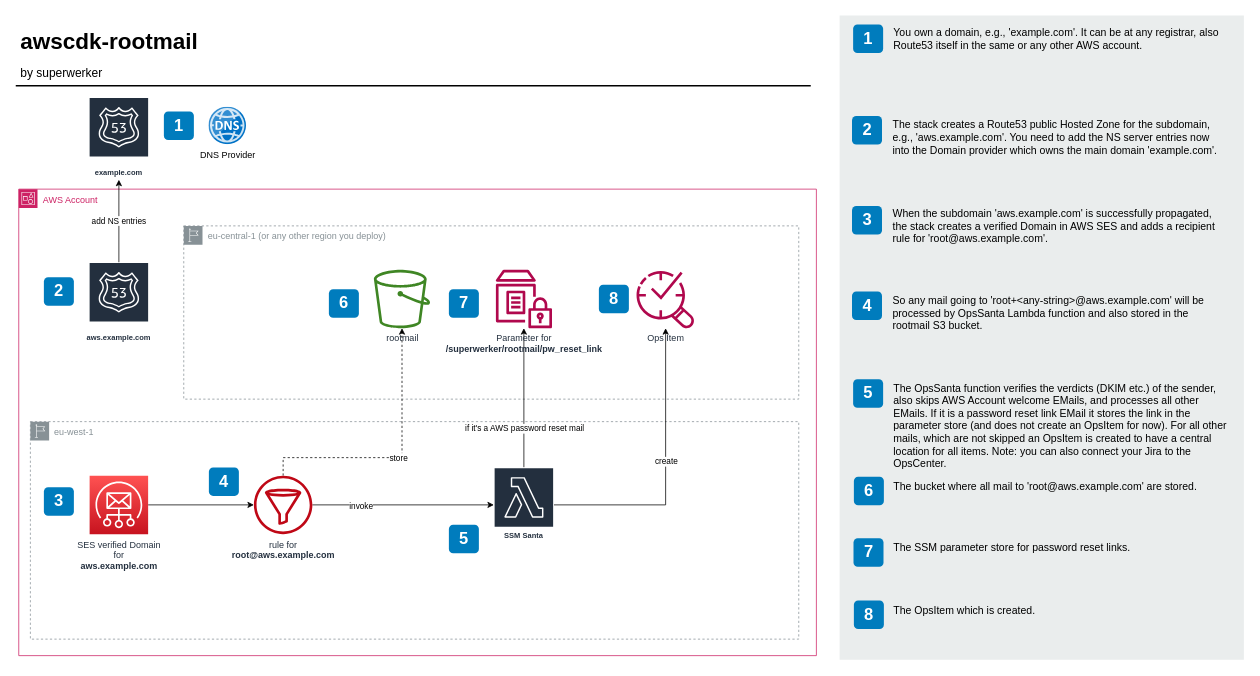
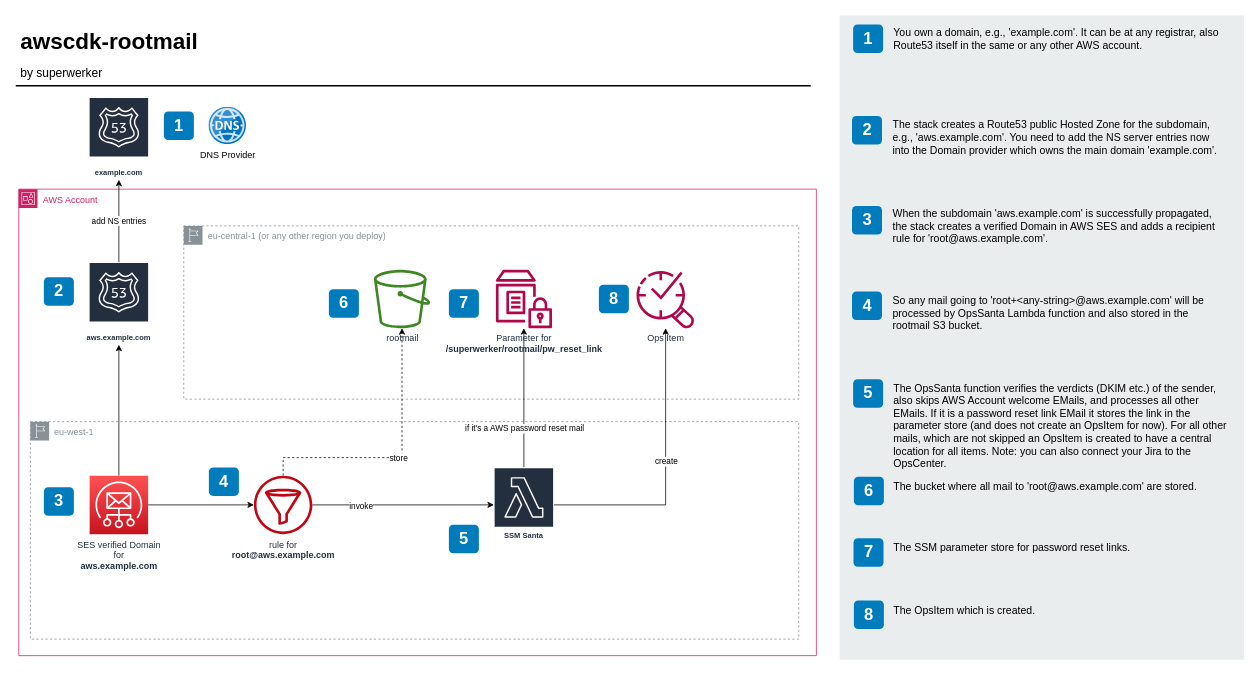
  <mxCell id="0" />
  <mxCell id="1" parent="0" />
  <mxCell id="2" value="1" style="rounded=1;whiteSpace=wrap;html=1;fillColor=#007CBD;strokeColor=none;fontColor=#FFFFFF;fontStyle=1;fontSize=22;" parent="1" vertex="1"><mxGeometry x="218" y="148" width="40" height="38" as="geometry" /></mxCell>
  <mxCell id="3" value="awscdk-rootmail" style="text;html=1;resizable=0;points=[];autosize=1;align=left;verticalAlign=top;spacingTop=-4;fontSize=30;fontStyle=1" parent="1" vertex="1"><mxGeometry x="24.5" y="33.5" width="260" height="40" as="geometry" /></mxCell>
  <mxCell id="4" value="by superwerker" style="text;html=1;resizable=0;points=[];autosize=1;align=left;verticalAlign=top;spacingTop=-4;fontSize=16;" parent="1" vertex="1"><mxGeometry x="24.5" y="83.5" width="130" height="30" as="geometry" /></mxCell>
  <mxCell id="5" value="" style="line;strokeWidth=2;html=1;fontSize=14;" parent="1" vertex="1"><mxGeometry x="20.5" y="108.5" width="1060" height="10" as="geometry" /></mxCell>
  <mxCell id="6" value="" style="rounded=0;whiteSpace=wrap;html=1;fillColor=#EAEDED;fontSize=22;fontColor=#FFFFFF;strokeColor=none;labelBackgroundColor=none;" parent="1" vertex="1"><mxGeometry x="1119" y="20" width="539" height="859" as="geometry" /></mxCell>
  <mxCell id="7" value="1" style="rounded=1;whiteSpace=wrap;html=1;fillColor=#007CBD;strokeColor=none;fontColor=#FFFFFF;fontStyle=1;fontSize=22;labelBackgroundColor=none;" parent="1" vertex="1"><mxGeometry x="1137" y="32" width="40" height="38" as="geometry" /></mxCell>
  <mxCell id="8" value="2" style="rounded=1;whiteSpace=wrap;html=1;fillColor=#007CBD;strokeColor=none;fontColor=#FFFFFF;fontStyle=1;fontSize=22;labelBackgroundColor=none;" parent="1" vertex="1"><mxGeometry x="1135.5" y="154" width="40" height="38" as="geometry" /></mxCell>
  <mxCell id="9" value="3" style="rounded=1;whiteSpace=wrap;html=1;fillColor=#007CBD;strokeColor=none;fontColor=#FFFFFF;fontStyle=1;fontSize=22;labelBackgroundColor=none;" parent="1" vertex="1"><mxGeometry x="1135.5" y="274" width="40" height="38" as="geometry" /></mxCell>
  <mxCell id="10" value="4" style="rounded=1;whiteSpace=wrap;html=1;fillColor=#007CBD;strokeColor=none;fontColor=#FFFFFF;fontStyle=1;fontSize=22;labelBackgroundColor=none;" parent="1" vertex="1"><mxGeometry x="1135.5" y="388" width="40" height="38" as="geometry" /></mxCell>
  <mxCell id="11" value="5" style="rounded=1;whiteSpace=wrap;html=1;fillColor=#007CBD;strokeColor=none;fontColor=#FFFFFF;fontStyle=1;fontSize=22;labelBackgroundColor=none;" parent="1" vertex="1"><mxGeometry x="1137" y="505" width="40" height="38" as="geometry" /></mxCell>
  <mxCell id="12" value="6" style="rounded=1;whiteSpace=wrap;html=1;fillColor=#007CBD;strokeColor=none;fontColor=#FFFFFF;fontStyle=1;fontSize=22;labelBackgroundColor=none;" parent="1" vertex="1"><mxGeometry x="1138" y="635" width="40" height="38" as="geometry" /></mxCell>
  <mxCell id="13" value="7" style="rounded=1;whiteSpace=wrap;html=1;fillColor=#007CBD;strokeColor=none;fontColor=#FFFFFF;fontStyle=1;fontSize=22;labelBackgroundColor=none;" parent="1" vertex="1"><mxGeometry x="1137.5" y="717" width="40" height="38" as="geometry" /></mxCell>
  <mxCell id="14" value="8" style="rounded=1;whiteSpace=wrap;html=1;fillColor=#007CBD;strokeColor=none;fontColor=#FFFFFF;fontStyle=1;fontSize=22;labelBackgroundColor=none;" parent="1" vertex="1"><mxGeometry x="1138" y="800" width="40" height="38" as="geometry" /></mxCell>
  <mxCell id="15" value="&lt;span&gt;You own a domain, e.g., 'example.com'. It can be at any registrar, also Route53 itself in the same or any other AWS account.&lt;/span&gt;" style="text;html=1;align=left;verticalAlign=top;spacingTop=-4;fontSize=14;labelBackgroundColor=none;whiteSpace=wrap;" parent="1" vertex="1"><mxGeometry x="1188.5" y="31.5" width="449" height="118" as="geometry" /></mxCell>
  <mxCell id="16" value="The stack creates a Route53 public Hosted Zone for the subdomain, e.g., 'aws.example.com'. You need to add the NS server entries now into the Domain provider which owns the main domain 'example.com'." style="text;html=1;align=left;verticalAlign=top;spacingTop=-4;fontSize=14;labelBackgroundColor=none;whiteSpace=wrap;" parent="1" vertex="1"><mxGeometry x="1187.5" y="154.5" width="450" height="115" as="geometry" /></mxCell>
  <mxCell id="17" value="&lt;span&gt;When the subdomain 'aws.example.com' is successfully propagated, the stack creates a verified Domain in AWS SES and adds a recipient rule for 'root@aws.example.com'. &lt;br&gt;&lt;/span&gt;" style="text;html=1;align=left;verticalAlign=top;spacingTop=-4;fontSize=14;labelBackgroundColor=none;whiteSpace=wrap;" parent="1" vertex="1"><mxGeometry x="1187.5" y="272.5" width="450" height="117" as="geometry" /></mxCell>
  <mxCell id="18" value="So any mail going to 'root+&amp;lt;any-string&amp;gt;@aws.example.com' will be processed by OpsSanta Lambda function and also stored in the rootmail S3 bucket." style="text;html=1;align=left;verticalAlign=top;spacingTop=-4;fontSize=14;labelBackgroundColor=none;whiteSpace=wrap;" parent="1" vertex="1"><mxGeometry x="1187.5" y="388.5" width="450" height="121" as="geometry" /></mxCell>
  <mxCell id="19" value="&lt;span&gt;The OpsSanta function verifies the verdicts (DKIM etc.) of the sender, also skips AWS Account welcome EMails, and processes all other EMails. If it is a password reset link EMail it stores the link in the parameter store (and does not create an OpsItem for now). For all other mails, which are not skipped an OpsItem is created to have a central location for all items. Note: you can also connect your Jira to the OpsCenter.&lt;/span&gt;" style="text;html=1;align=left;verticalAlign=top;spacingTop=-4;fontSize=14;labelBackgroundColor=none;whiteSpace=wrap;" parent="1" vertex="1"><mxGeometry x="1188.5" y="505.5" width="449" height="123.5" as="geometry" /></mxCell>
  <mxCell id="20" value="&lt;span&gt;The bucket where all mail to 'root@aws.example.com' are stored.&lt;/span&gt;" style="text;html=1;align=left;verticalAlign=top;spacingTop=-4;fontSize=14;labelBackgroundColor=none;whiteSpace=wrap;" parent="1" vertex="1"><mxGeometry x="1188.5" y="636.5" width="450" height="62.5" as="geometry" /></mxCell>
  <mxCell id="21" value="&lt;span&gt;The SSM parameter store for password reset links.&lt;/span&gt;" style="text;html=1;align=left;verticalAlign=top;spacingTop=-4;fontSize=14;labelBackgroundColor=none;whiteSpace=wrap;" parent="1" vertex="1"><mxGeometry x="1188.5" y="717.5" width="449" height="47.5" as="geometry" /></mxCell>
  <mxCell id="22" value="&lt;span&gt;The OpsItem which is created.&lt;/span&gt;" style="text;html=1;align=left;verticalAlign=top;spacingTop=-4;fontSize=14;labelBackgroundColor=none;whiteSpace=wrap;" parent="1" vertex="1"><mxGeometry x="1188.5" y="801.5" width="449" height="48.5" as="geometry" /></mxCell>
  <mxCell id="23" value="AWS Account" style="points=[[0,0],[0.25,0],[0.5,0],[0.75,0],[1,0],[1,0.25],[1,0.5],[1,0.75],[1,1],[0.75,1],[0.5,1],[0.25,1],[0,1],[0,0.75],[0,0.5],[0,0.25]];outlineConnect=0;gradientColor=none;html=1;whiteSpace=wrap;fontSize=12;fontStyle=0;container=1;pointerEvents=0;collapsible=0;recursiveResize=0;shape=mxgraph.aws4.group;grIcon=mxgraph.aws4.group_account;strokeColor=#CD2264;fillColor=none;verticalAlign=top;align=left;spacingLeft=30;fontColor=#CD2264;dashed=0;" vertex="1" parent="1"><mxGeometry x="24.5" y="251.5" width="1063.5" height="622" as="geometry" /></mxCell>
  <mxCell id="24" value="eu-west-1" style="sketch=0;outlineConnect=0;gradientColor=none;html=1;whiteSpace=wrap;fontSize=12;fontStyle=0;shape=mxgraph.aws4.group;grIcon=mxgraph.aws4.group_region;strokeColor=#879196;fillColor=none;verticalAlign=top;align=left;spacingLeft=30;fontColor=#879196;dashed=1;" vertex="1" parent="23"><mxGeometry x="15.5" y="310" width="1024.5" height="290" as="geometry" /></mxCell>
  <mxCell id="25" value="eu-central-1 (or any other region you deploy)" style="sketch=0;outlineConnect=0;gradientColor=none;html=1;whiteSpace=wrap;fontSize=12;fontStyle=0;shape=mxgraph.aws4.group;grIcon=mxgraph.aws4.group_region;strokeColor=#879196;fillColor=none;verticalAlign=top;align=left;spacingLeft=30;fontColor=#879196;dashed=1;" vertex="1" parent="23"><mxGeometry x="220" y="49" width="820" height="231" as="geometry" /></mxCell>
  <mxCell id="26" value="aws.example.com" style="sketch=0;outlineConnect=0;fontColor=#232F3E;gradientColor=none;strokeColor=#ffffff;fillColor=#232F3E;dashed=0;verticalLabelPosition=middle;verticalAlign=bottom;align=center;html=1;whiteSpace=wrap;fontSize=10;fontStyle=1;spacing=3;shape=mxgraph.aws4.productIcon;prIcon=mxgraph.aws4.route_53;" vertex="1" parent="23"><mxGeometry x="93.5" y="97.5" width="80" height="110" as="geometry" /></mxCell>
  <mxCell id="27" value="rootmail" style="sketch=0;outlineConnect=0;fontColor=#232F3E;gradientColor=none;fillColor=#3F8624;strokeColor=none;dashed=0;verticalLabelPosition=bottom;verticalAlign=top;align=center;html=1;fontSize=12;fontStyle=0;aspect=fixed;pointerEvents=1;shape=mxgraph.aws4.bucket;" vertex="1" parent="23"><mxGeometry x="473.5" y="107.5" width="75" height="78" as="geometry" /></mxCell>
  <mxCell id="28" value="" style="edgeStyle=orthogonalEdgeStyle;rounded=0;orthogonalLoop=1;jettySize=auto;html=1;" edge="1" parent="23" source="30" target="34"><mxGeometry relative="1" as="geometry" /></mxCell>
+ <mxCell id="29" value="" style="edgeStyle=orthogonalEdgeStyle;rounded=0;orthogonalLoop=1;jettySize=auto;html=1;" edge="1" parent="23" source="30" target="26"><mxGeometry relative="1" as="geometry" /></mxCell>
  <mxCell id="30" value="SES verified Domain&lt;br&gt;for&lt;br&gt;&lt;b&gt;aws.example.com&lt;/b&gt;" style="sketch=0;points=[[0,0,0],[0.25,0,0],[0.5,0,0],[0.75,0,0],[1,0,0],[0,1,0],[0.25,1,0],[0.5,1,0],[0.75,1,0],[1,1,0],[0,0.25,0],[0,0.5,0],[0,0.75,0],[1,0.25,0],[1,0.5,0],[1,0.75,0]];outlineConnect=0;fontColor=#232F3E;gradientColor=#FF5252;gradientDirection=north;fillColor=#C7131F;strokeColor=#ffffff;dashed=0;verticalLabelPosition=bottom;verticalAlign=top;align=center;html=1;fontSize=12;fontStyle=0;aspect=fixed;shape=mxgraph.aws4.resourceIcon;resIcon=mxgraph.aws4.simple_email_service;" vertex="1" parent="23"><mxGeometry x="94.5" y="382" width="78" height="78" as="geometry" /></mxCell>
  <mxCell id="31" value="store" style="edgeStyle=orthogonalEdgeStyle;rounded=0;orthogonalLoop=1;jettySize=auto;html=1;dashed=1;" edge="1" parent="23" source="34" target="27"><mxGeometry relative="1" as="geometry"><Array as="points"><mxPoint x="353" y="358" /><mxPoint x="511" y="358" /></Array></mxGeometry></mxCell>
  <mxCell id="32" value="" style="edgeStyle=orthogonalEdgeStyle;rounded=0;orthogonalLoop=1;jettySize=auto;html=1;" edge="1" parent="23" source="34" target="39"><mxGeometry relative="1" as="geometry" /></mxCell>
  <mxCell id="33" value="invoke" style="edgeLabel;html=1;align=center;verticalAlign=middle;resizable=0;points=[];" vertex="1" connectable="0" parent="32"><mxGeometry x="-0.47" relative="1" as="geometry"><mxPoint y="1" as="offset" /></mxGeometry></mxCell>
  <mxCell id="34" value="rule for&lt;br&gt;&lt;b&gt;root@aws.example.com&lt;/b&gt;" style="sketch=0;outlineConnect=0;fontColor=#232F3E;gradientColor=none;fillColor=#BF0816;strokeColor=none;dashed=0;verticalLabelPosition=bottom;verticalAlign=top;align=center;html=1;fontSize=12;fontStyle=0;aspect=fixed;pointerEvents=1;shape=mxgraph.aws4.filtering_rule;" vertex="1" parent="23"><mxGeometry x="313.5" y="382" width="78" height="78" as="geometry" /></mxCell>
  <mxCell id="35" value="" style="edgeStyle=orthogonalEdgeStyle;rounded=0;orthogonalLoop=1;jettySize=auto;html=1;" edge="1" parent="23" source="39" target="40"><mxGeometry relative="1" as="geometry" /></mxCell>
  <mxCell id="36" value="create" style="edgeLabel;html=1;align=center;verticalAlign=middle;resizable=0;points=[];" vertex="1" connectable="0" parent="35"><mxGeometry x="0.081" relative="1" as="geometry"><mxPoint y="1" as="offset" /></mxGeometry></mxCell>
  <mxCell id="37" value="" style="edgeStyle=orthogonalEdgeStyle;rounded=0;orthogonalLoop=1;jettySize=auto;html=1;" edge="1" parent="23" source="39" target="41"><mxGeometry relative="1" as="geometry" /></mxCell>
  <mxCell id="38" value="if it's a AWS password reset mail" style="edgeLabel;html=1;align=center;verticalAlign=middle;resizable=0;points=[];" vertex="1" connectable="0" parent="37"><mxGeometry x="-0.437" relative="1" as="geometry"><mxPoint as="offset" /></mxGeometry></mxCell>
  <mxCell id="39" value="SSM Santa" style="sketch=0;outlineConnect=0;fontColor=#232F3E;gradientColor=none;strokeColor=#ffffff;fillColor=#232F3E;dashed=0;verticalLabelPosition=middle;verticalAlign=bottom;align=center;html=1;whiteSpace=wrap;fontSize=10;fontStyle=1;spacing=3;shape=mxgraph.aws4.productIcon;prIcon=mxgraph.aws4.lambda;" vertex="1" parent="23"><mxGeometry x="633.5" y="371" width="80" height="100" as="geometry" /></mxCell>
  <mxCell id="40" value="Ops Item" style="sketch=0;outlineConnect=0;fontColor=#232F3E;gradientColor=none;fillColor=#B0084D;strokeColor=none;dashed=0;verticalLabelPosition=bottom;verticalAlign=top;align=center;html=1;fontSize=12;fontStyle=0;aspect=fixed;pointerEvents=1;shape=mxgraph.aws4.systems_manager_opscenter;" vertex="1" parent="23"><mxGeometry x="823.5" y="107.5" width="78" height="78" as="geometry" /></mxCell>
  <mxCell id="41" value="Parameter for&lt;br&gt;&lt;b&gt;/superwerker/rootmail/pw_reset_link&lt;/b&gt;" style="sketch=0;outlineConnect=0;fontColor=#232F3E;gradientColor=none;fillColor=#B0084D;strokeColor=none;dashed=0;verticalLabelPosition=bottom;verticalAlign=top;align=center;html=1;fontSize=12;fontStyle=0;aspect=fixed;pointerEvents=1;shape=mxgraph.aws4.parameter_store;" vertex="1" parent="23"><mxGeometry x="636" y="107.5" width="75" height="78" as="geometry" /></mxCell>
  <mxCell id="42" value="2" style="rounded=1;whiteSpace=wrap;html=1;fillColor=#007CBD;strokeColor=none;fontColor=#FFFFFF;fontStyle=1;fontSize=22;" parent="23" vertex="1"><mxGeometry x="33.5" y="117.5" width="40" height="38" as="geometry" /></mxCell>
  <mxCell id="43" value="3" style="rounded=1;whiteSpace=wrap;html=1;fillColor=#007CBD;strokeColor=none;fontColor=#FFFFFF;fontStyle=1;fontSize=22;" parent="23" vertex="1"><mxGeometry x="33.5" y="397.5" width="40" height="38" as="geometry" /></mxCell>
  <mxCell id="44" value="4" style="rounded=1;whiteSpace=wrap;html=1;fillColor=#007CBD;strokeColor=none;fontColor=#FFFFFF;fontStyle=1;fontSize=22;" vertex="1" parent="23"><mxGeometry x="253.5" y="371" width="40" height="38" as="geometry" /></mxCell>
  <mxCell id="45" value="5" style="rounded=1;whiteSpace=wrap;html=1;fillColor=#007CBD;strokeColor=none;fontColor=#FFFFFF;fontStyle=1;fontSize=22;" vertex="1" parent="23"><mxGeometry x="573.5" y="447.5" width="40" height="38" as="geometry" /></mxCell>
  <mxCell id="46" value="6" style="rounded=1;whiteSpace=wrap;html=1;fillColor=#007CBD;strokeColor=none;fontColor=#FFFFFF;fontStyle=1;fontSize=22;" vertex="1" parent="23"><mxGeometry x="413.5" y="133.5" width="40" height="38" as="geometry" /></mxCell>
  <mxCell id="47" value="7" style="rounded=1;whiteSpace=wrap;html=1;fillColor=#007CBD;strokeColor=none;fontColor=#FFFFFF;fontStyle=1;fontSize=22;" vertex="1" parent="23"><mxGeometry x="573.5" y="133.5" width="40" height="38" as="geometry" /></mxCell>
  <mxCell id="48" value="8" style="rounded=1;whiteSpace=wrap;html=1;fillColor=#007CBD;strokeColor=none;fontColor=#FFFFFF;fontStyle=1;fontSize=22;" vertex="1" parent="23"><mxGeometry x="773.5" y="127.5" width="40" height="38" as="geometry" /></mxCell>
  <mxCell id="49" value="&lt;br&gt;example.com" style="sketch=0;outlineConnect=0;fontColor=#232F3E;gradientColor=none;strokeColor=#ffffff;fillColor=#232F3E;dashed=0;verticalLabelPosition=middle;verticalAlign=bottom;align=center;html=1;whiteSpace=wrap;fontSize=10;fontStyle=1;spacing=3;shape=mxgraph.aws4.productIcon;prIcon=mxgraph.aws4.route_53;" vertex="1" parent="1"><mxGeometry x="118" y="129" width="80" height="110" as="geometry" /></mxCell>
  <mxCell id="50" value="DNS Provider" style="image;sketch=0;aspect=fixed;html=1;points=[];align=center;fontSize=12;image=img/lib/mscae/DNS.svg;" vertex="1" parent="1"><mxGeometry x="278" y="142" width="50" height="50" as="geometry" /></mxCell>
  <mxCell id="51" value="add NS entries" style="edgeStyle=orthogonalEdgeStyle;rounded=0;orthogonalLoop=1;jettySize=auto;html=1;" edge="1" parent="1" source="26" target="49"><mxGeometry relative="1" as="geometry" /></mxCell>
